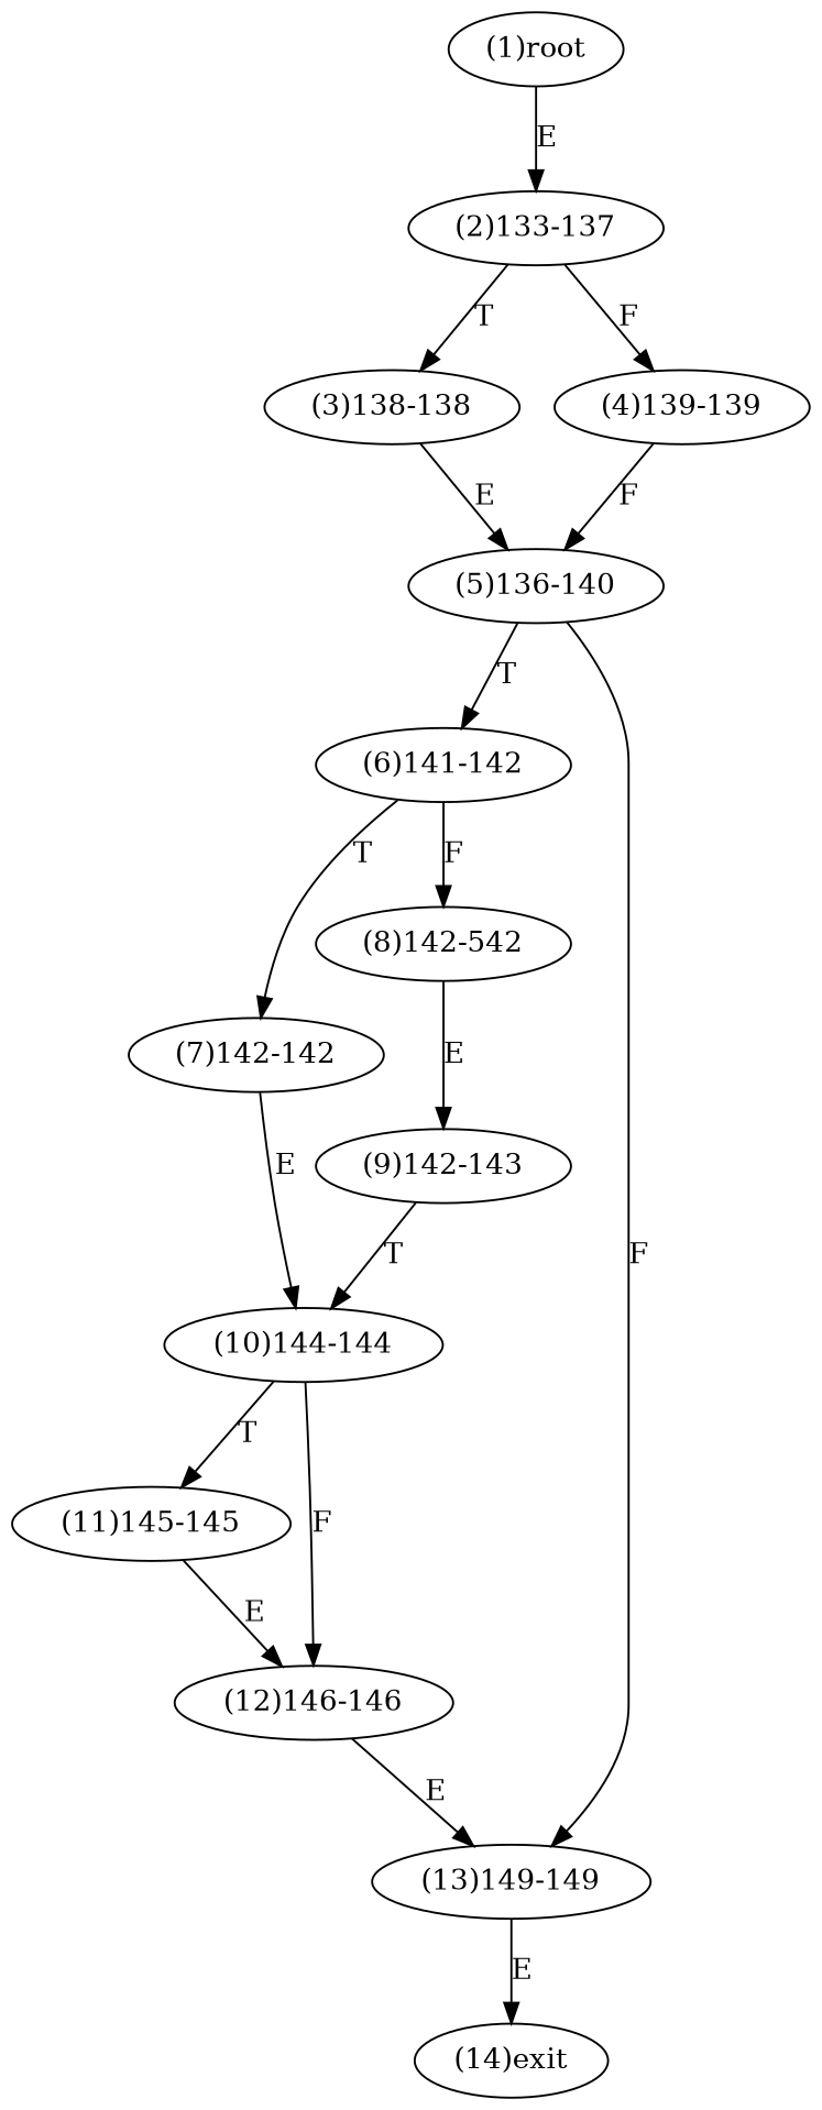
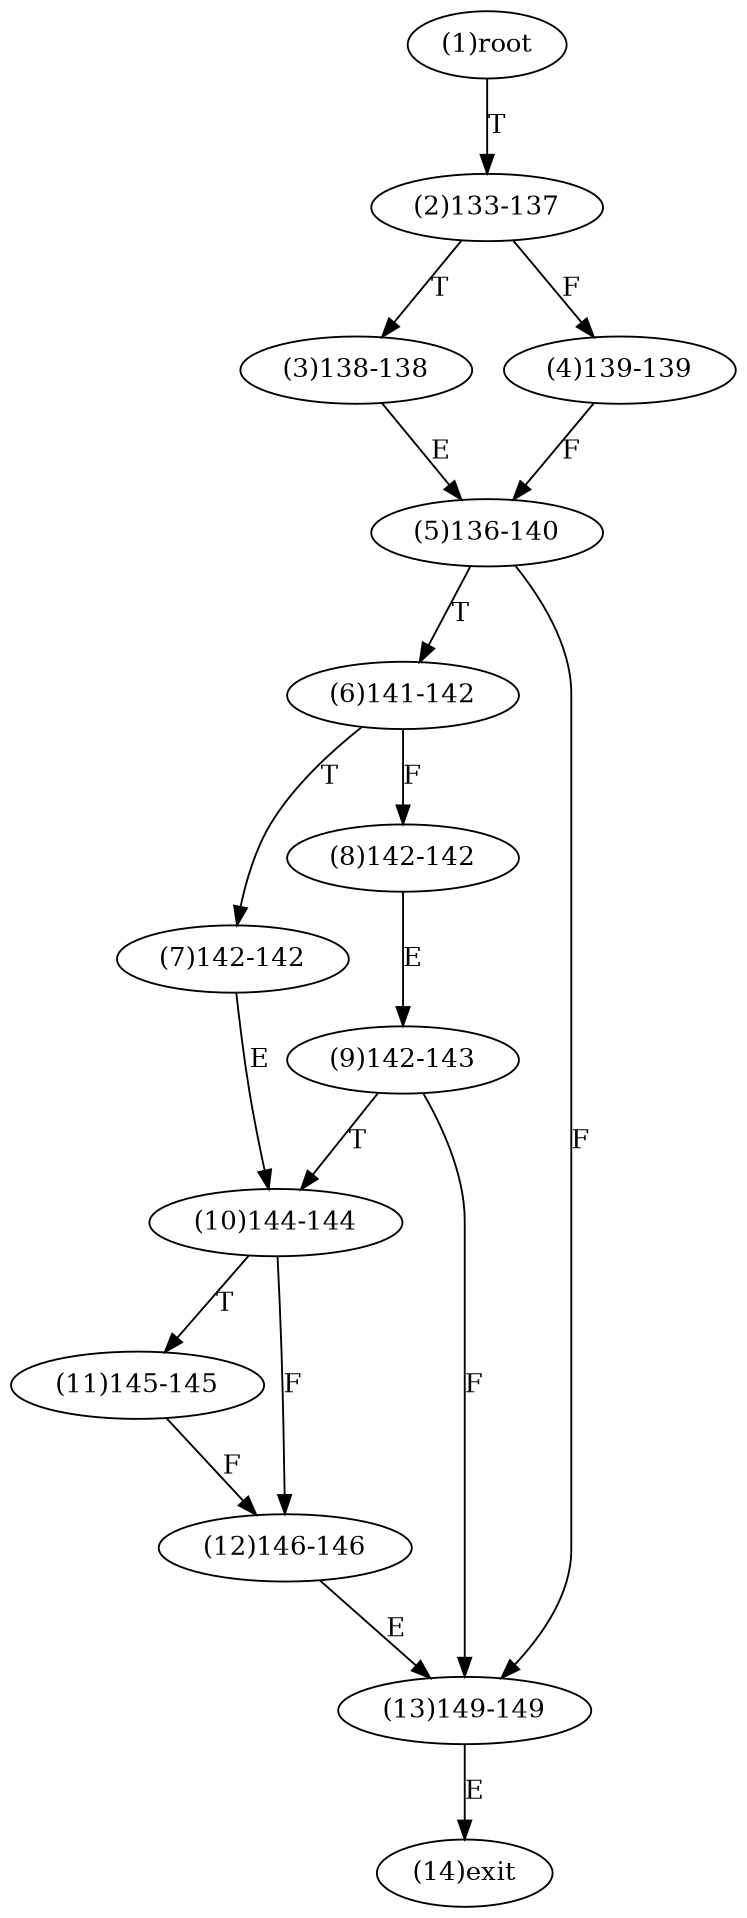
  digraph {
    n1 [label="(1)root"]
    n2 [label="(2)133-137"]
    n3 [label="(3)138-138"]
    n4 [label="(4)139-139"]
    n5 [label="(5)136-140"]
    n6 [label="(6)141-142"]
    n7 [label="(13)149-149"]
    n8 [label="(7)142-142"]
-   n9 [label="(8)142-542"]
+   n9 [label="(8)142-142"]
    n10 [label="(14)exit"]
    n11 [label="(10)144-144"]
    n12 [label="(9)142-143"]
    n13 [label="(11)145-145"]
    n14 [label="(12)146-146"]
-   n1 -> n2 [label=E]
+   n1 -> n2 [label=T]
    n2 -> n3 [label=T]
    n2 -> n4 [label=F]
    n3 -> n5 [label=E]
    n4 -> n5 [label=F]
    n5 -> n6 [label=T]
    n5 -> n7 [label=F]
    n6 -> n8 [label=T]
    n6 -> n9 [label=F]
    n7 -> n10 [label=E]
    n8 -> n11 [label=E]
    n9 -> n12 [label=E]
    n11 -> n13 [label=T]
    n11 -> n14 [label=F]
+   n12 -> n7 [label=F]
    n12 -> n11 [label=T]
-   n13 -> n14 [label=E]
+   n13 -> n14 [label=F]
    n14 -> n7 [label=E]
  }
